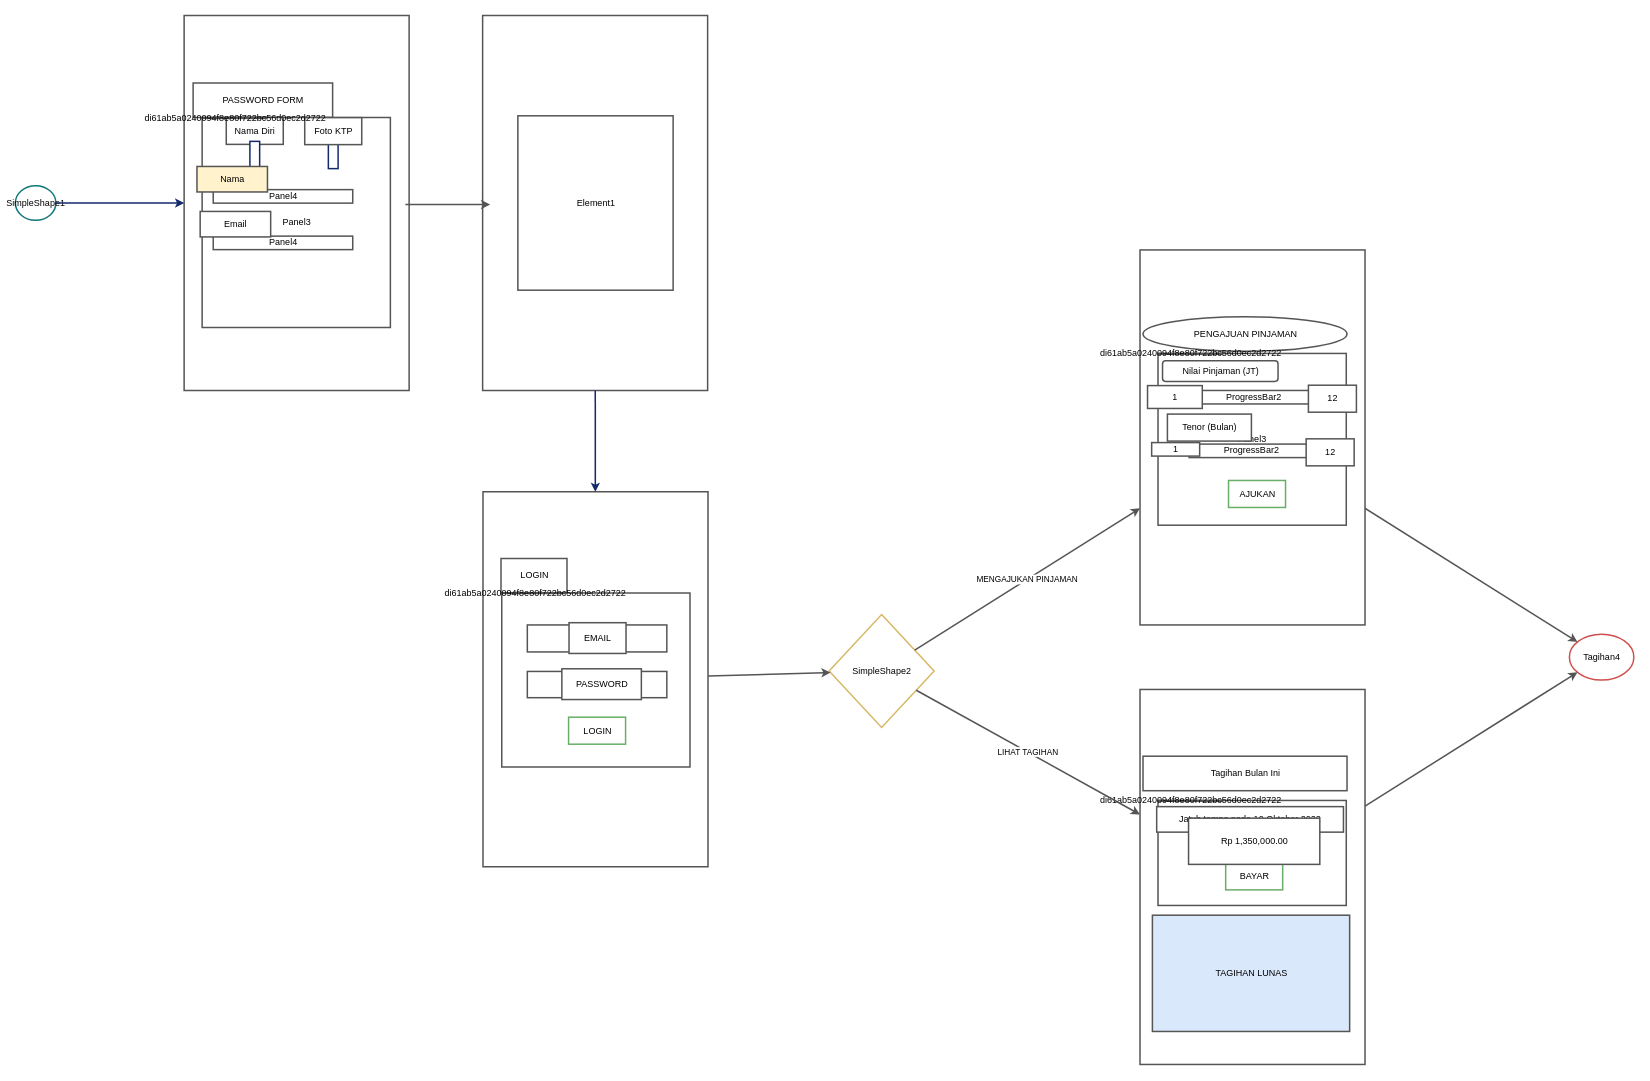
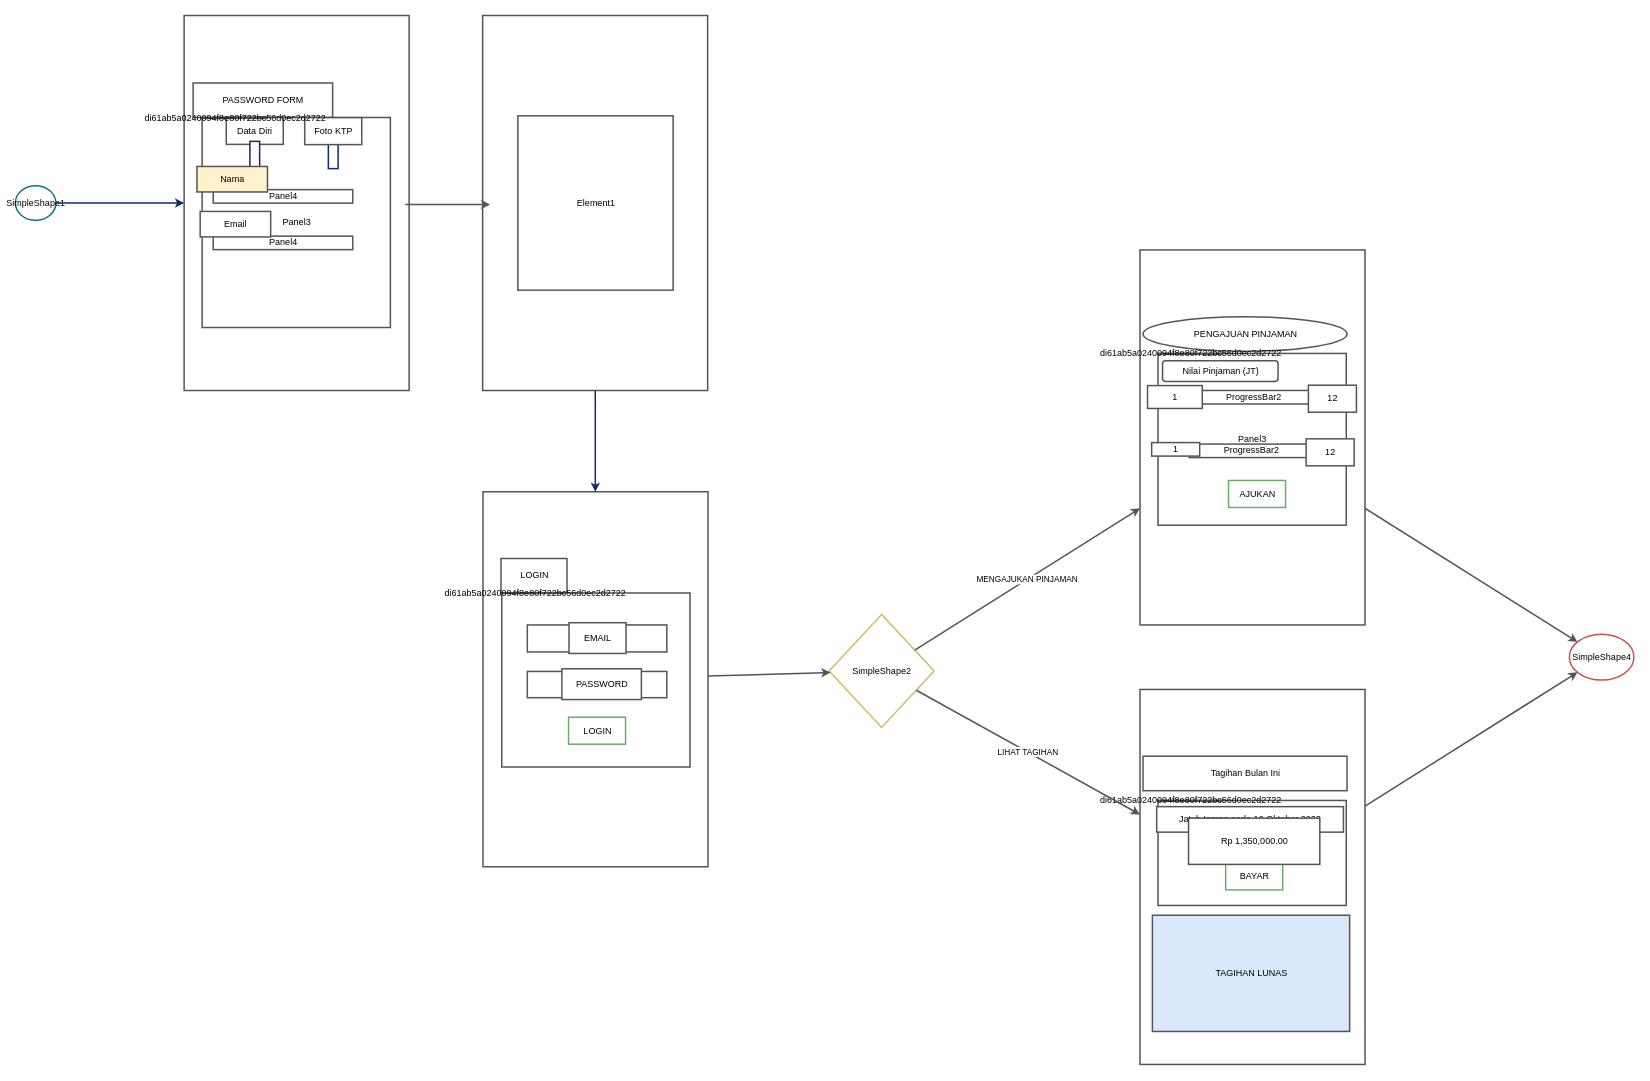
  <mxCell id="0" />
  <mxCell id="1" parent="0" />
  <mxCell id="2" parent="1" value="Smartphone1" style="html=1;strokeColor=#555555;strokeWidth=2;shadow=1fillColor=#F2F2F2;" vertex="1"><mxGeometry x="245" y="20" width="300" height="500" as="geometry" /></mxCell>
  <mxCell id="3" parent="1" value="PASSWORD FORM" style="html=1;strokeColor=#555555;strokeWidth=2;shadow=1fillColor=#F2F2F2;" vertex="1"><mxGeometry x="257" y="110" width="186" height="46" as="geometry" /></mxCell>
- <mxCell id="4" parent="6" value="Nama Diri" style="html=1;strokeColor=#555555;strokeWidth=2;shadow=1fillColor=#F2F2F2;" vertex="1"><mxGeometry x="32.201" y="-0.173" width="76" height="36" as="geometry" /></mxCell>
+ <mxCell id="4" parent="6" value="Data Diri" style="html=1;strokeColor=#555555;strokeWidth=2;shadow=1fillColor=#F2F2F2;" vertex="1"><mxGeometry x="32.201" y="-0.173" width="76" height="36" as="geometry" /></mxCell>
  <mxCell id="5" parent="6" value="" style="html=1;strokeColor=#132B6D;strokeWidth=2;shadow=1fillColor=#203D85;" vertex="1"><mxGeometry x="63.701" y="31.827" width="13" height="36" as="geometry" /></mxCell>
  <mxCell id="6" parent="1" value="Panel3" style="html=1;strokeColor=#555555;strokeWidth=2;shadow=1fillColor=#F2F2F2;" vertex="1"><mxGeometry x="269" y="156" width="251" height="280" as="geometry" /></mxCell>
  <mxCell id="7" parent="6" value="" style="html=1;strokeColor=#132B6D;strokeWidth=2;shadow=1fillColor=#203D85;" vertex="1"><mxGeometry x="168.299" y="32.173" width="13" height="36" as="geometry" /></mxCell>
  <mxCell id="8" parent="6" value="Foto KTP" style="html=1;strokeColor=#555555;strokeWidth=2;shadow=1fillColor=#F2F2F2;" vertex="1"><mxGeometry x="136.799" y="0.173" width="76" height="36" as="geometry" /></mxCell>
  <mxCell id="9" parent="6" value="di61ab5a0240094f8e80f722bc56d0ec2d2722" style="html=1;strokeColor=#555555;strokeWidth=2;shadow=1fillColor=#F2F2F2;" vertex="1"><mxGeometry x="0.799" y="0.173" width="85.5" height="1" as="geometry" /></mxCell>
  <mxCell id="10" parent="6" value="Panel4" style="html=1;strokeColor=#555555;strokeWidth=2;shadow=1fillColor=#F2F2F2;" vertex="1"><mxGeometry x="14.799" y="96.173" width="186" height="18" as="geometry" /></mxCell>
  <mxCell id="11" parent="6" value="Panel4" style="html=1;strokeColor=#555555;strokeWidth=2;shadow=1fillColor=#F2F2F2;" vertex="1"><mxGeometry x="14.799" y="158.173" width="186" height="18" as="geometry" /></mxCell>
  <mxCell id="12" parent="10" value="Nama" style="html=1;strokeColor=#555555;strokeWidth=2;shadow=1fillColor=#F2F2F2;fillColor=#fff2cc;" vertex="1"><mxGeometry x="-21.668" y="-30.881" width="94" height="34" as="geometry" /></mxCell>
  <mxCell id="13" parent="11" value="Email" style="html=1;strokeColor=#555555;strokeWidth=2;shadow=1fillColor=#F2F2F2;" vertex="1"><mxGeometry x="-17.406" y="-32.92" width="94" height="34" as="geometry" /></mxCell>
  <mxCell id="14" parent="1" value="Smartphone1" style="html=1;strokeColor=#555555;strokeWidth=2;shadow=1fillColor=#F2F2F2;" vertex="1"><mxGeometry x="643" y="20" width="300" height="500" as="geometry" /></mxCell>
  <mxCell id="15" parent="1" value="Element1" style="html=1;strokeColor=#555555;strokeWidth=2;shadow=1fillColor=#F2F2F2;" vertex="1"><mxGeometry x="690" y="153.75" width="207" height="232.5" as="geometry" /></mxCell>
  <mxCell id="16" parent="1" value="Smartphone1" style="html=1;strokeColor=#555555;strokeWidth=2;shadow=1fillColor=#F2F2F2;" vertex="1"><mxGeometry x="643.5" y="655" width="300" height="500" as="geometry" /></mxCell>
  <mxCell id="17" parent="1" value="LOGIN" style="html=1;strokeColor=#555555;strokeWidth=2;shadow=1fillColor=#F2F2F2;" vertex="1"><mxGeometry x="667.5" y="744" width="88" height="46" as="geometry" /></mxCell>
  <mxCell id="18" parent="1" value="Panel3" style="html=1;strokeColor=#555555;strokeWidth=2;shadow=1fillColor=#F2F2F2;" vertex="1"><mxGeometry x="668.5" y="790" width="251" height="232" as="geometry" /></mxCell>
  <mxCell id="19" parent="18" value="di61ab5a0240094f8e80f722bc56d0ec2d2722" style="html=1;strokeColor=#555555;strokeWidth=2;shadow=1fillColor=#F2F2F2;" vertex="1"><mxGeometry x="1.101" y="-0.413" width="86" height="1" as="geometry" /></mxCell>
  <mxCell id="20" parent="18" value="EMAIL" style="html=1;strokeColor=#555555;strokeWidth=2;shadow=1fillColor=#F2F2F2;" vertex="1"><mxGeometry x="34.101" y="42.587" width="186" height="36" as="geometry" /></mxCell>
  <mxCell id="21" parent="18" value="Panel4" style="html=1;strokeColor=#555555;strokeWidth=2;shadow=1fillColor=#F2F2F2;" vertex="1"><mxGeometry x="34.101" y="104.587" width="186" height="35" as="geometry" /></mxCell>
  <mxCell id="22" parent="18" value="LOGIN" style="html=1;strokeColor=#69AE68;strokeWidth=2;shadow=1fillColor=#82C881;" vertex="1"><mxGeometry x="89.101" y="165.587" width="76" height="36" as="geometry" /></mxCell>
  <mxCell id="23" parent="20" value="EMAIL" style="html=1;strokeColor=#555555;strokeWidth=2;shadow=1fillColor=#F2F2F2;" vertex="1"><mxGeometry x="55.6" y="-2.979" width="76" height="41" as="geometry" /></mxCell>
  <mxCell id="24" parent="21" value="PASSWORD" style="html=1;strokeColor=#555555;strokeWidth=2;shadow=1fillColor=#F2F2F2;" vertex="1"><mxGeometry x="46.046" y="-3.531" width="106" height="41" as="geometry" /></mxCell>
  <mxCell id="25" parent="1" value="SimpleShape1" style="ellipse;html=1;strokeColor=#11767B;strokeWidth=2;shadow=1fillColor=#1D8F94;" vertex="1"><mxGeometry x="20" y="247" width="54" height="46" as="geometry" /></mxCell>
  <mxCell id="26" parent="1" value="" style="html=1;strokeColor=#132B6D;strokeWidth=2;shadow=1fillColor=#203D85;" edge="1" source="25" target="2"><mxGeometry x="373" y="144" width="191" height="53" as="geometry"><mxPoint x="74" y="270" as="sourcePoint" /><mxPoint x="245" y="270" as="targetPoint" /></mxGeometry></mxCell>
  <mxCell id="27" parent="1" value="" style="html=1;strokeColor=#555555;strokeWidth=2;shadow=1fillColor=#F2F2F2;" edge="1"><mxGeometry x="838" y="146" width="133" height="53" as="geometry"><mxPoint x="540" y="272" as="sourcePoint" /><mxPoint x="653" y="272" as="targetPoint" /></mxGeometry></mxCell>
  <mxCell id="28" parent="1" value="" style="html=1;strokeColor=#132B6D;strokeWidth=2;shadow=1fillColor=#203D85;" edge="1" source="14" target="16"><mxGeometry x="1065" y="394" width="74" height="155" as="geometry"><mxPoint x="793" y="520" as="sourcePoint" /><mxPoint x="794" y="655" as="targetPoint" /></mxGeometry></mxCell>
  <mxCell id="29" parent="1" value="Smartphone1" style="html=1;strokeColor=#555555;strokeWidth=2;shadow=1fillColor=#F2F2F2;" vertex="1"><mxGeometry x="1519.525" y="332.587" width="300" height="500" as="geometry" /></mxCell>
  <mxCell id="30" parent="1" value="PENGAJUAN PINJAMAN" style="ellipse;html=1;strokeColor=#555555;strokeWidth=2;shadow=1fillColor=#F2F2F2;" vertex="1"><mxGeometry x="1523.525" y="421.587" width="272" height="46" as="geometry" /></mxCell>
  <mxCell id="31" parent="1" value="Panel3" style="html=1;strokeColor=#555555;strokeWidth=2;shadow=1fillColor=#F2F2F2;" vertex="1"><mxGeometry x="1543.525" y="470.587" width="251" height="229" as="geometry" /></mxCell>
  <mxCell id="32" parent="31" value="di61ab5a0240094f8e80f722bc56d0ec2d2722" style="html=1;strokeColor=#555555;strokeWidth=2;shadow=1fillColor=#F2F2F2;" vertex="1"><mxGeometry x="0" y="0" width="86" height="1" as="geometry" /></mxCell>
  <mxCell id="33" parent="31" value="AJUKAN" style="html=1;strokeColor=#69AE68;strokeWidth=2;shadow=1fillColor=#82C881;" vertex="1"><mxGeometry x="94.025" y="169.362" width="76" height="36" as="geometry" /></mxCell>
  <mxCell id="34" parent="31" value="ProgressBar2" style="html=1;strokeColor=#555555;strokeWidth=2;shadow=1fillColor=#F2F2F2;" vertex="1"><mxGeometry x="45.025" y="49.362" width="165" height="18" as="geometry" /></mxCell>
  <mxCell id="35" parent="31" value="Nilai Pinjaman (JT)" style="html=1;strokeColor=#555555;strokeWidth=2;shadow=1fillColor=#F2F2F2;rounded=1;" vertex="1"><mxGeometry x="6.025" y="9.862" width="154" height="27.5" as="geometry" /></mxCell>
  <mxCell id="36" parent="31" value="1" style="html=1;strokeColor=#555555;strokeWidth=2;shadow=1fillColor=#F2F2F2;" vertex="1"><mxGeometry x="-13.975" y="42.862" width="73" height="30.5" as="geometry" /></mxCell>
  <mxCell id="37" parent="31" value="12" style="html=1;strokeColor=#555555;strokeWidth=2;shadow=1fillColor=#F2F2F2;" vertex="1"><mxGeometry x="200.525" y="42.362" width="64" height="36" as="geometry" /></mxCell>
  <mxCell id="38" parent="31" value="ProgressBar2" style="html=1;strokeColor=#555555;strokeWidth=2;shadow=1fillColor=#F2F2F2;" vertex="1"><mxGeometry x="41.525" y="120.862" width="165" height="18" as="geometry" /></mxCell>
- <mxCell id="39" parent="31" value="Tenor (Bulan)" style="html=1;strokeColor=#555555;strokeWidth=2;shadow=1fillColor=#F2F2F2;" vertex="1"><mxGeometry x="12.525" y="80.862" width="112" height="36" as="geometry" /></mxCell>
  <mxCell id="40" parent="31" value="1" style="html=1;strokeColor=#555555;strokeWidth=2;shadow=1fillColor=#F2F2F2;" vertex="1"><mxGeometry x="-8.475" y="118.862" width="64" height="18" as="geometry" /></mxCell>
  <mxCell id="41" parent="31" value="12" style="html=1;strokeColor=#555555;strokeWidth=2;shadow=1fillColor=#F2F2F2;" vertex="1"><mxGeometry x="197.525" y="113.862" width="64" height="36" as="geometry" /></mxCell>
  <mxCell id="42" parent="1" value="Smartphone1" style="html=1;strokeColor=#555555;strokeWidth=2;shadow=1fillColor=#F2F2F2;" vertex="1"><mxGeometry x="1519.525" y="918.612" width="300" height="500" as="geometry" /></mxCell>
  <mxCell id="43" parent="1" value="Tagihan Bulan Ini" style="html=1;strokeColor=#555555;strokeWidth=2;shadow=1fillColor=#F2F2F2;" vertex="1"><mxGeometry x="1523.525" y="1007.612" width="272" height="46" as="geometry" /></mxCell>
  <mxCell id="44" parent="1" value="" style="html=1;strokeColor=#555555;strokeWidth=2;shadow=1fillColor=#F2F2F2;" vertex="1"><mxGeometry x="1543.525" y="1066.612" width="251" height="140" as="geometry" /></mxCell>
  <mxCell id="45" parent="44" value="di61ab5a0240094f8e80f722bc56d0ec2d2722" style="html=1;strokeColor=#555555;strokeWidth=2;shadow=1fillColor=#F2F2F2;" vertex="1"><mxGeometry x="0" y="0" width="86" height="1" as="geometry" /></mxCell>
  <mxCell id="46" parent="44" value="Jatuh tempo pada 10 Oktober 2022" style="html=1;strokeColor=#555555;strokeWidth=2;shadow=1fillColor=#F2F2F2;" vertex="1"><mxGeometry x="-1.787" y="8.241" width="249.037" height="34" as="geometry" /></mxCell>
  <mxCell id="47" parent="44" value="BAYAR" style="html=1;strokeColor=#69AE68;strokeWidth=2;shadow=1fillColor=#82C881;" vertex="1"><mxGeometry x="90.213" y="83.241" width="76" height="36" as="geometry" /></mxCell>
  <mxCell id="48" parent="44" value="Rp 1,350,000.00" style="html=1;strokeColor=#555555;strokeWidth=2;shadow=1fillColor=#F2F2F2;" vertex="1"><mxGeometry x="40.713" y="23.629" width="175" height="61.612" as="geometry" /></mxCell>
  <mxCell id="49" parent="1" value="TAGIHAN LUNAS" style="html=1;strokeColor=#555555;strokeWidth=2;shadow=1fillColor=#F2F2F2;fillColor=#dae8fc;" vertex="1"><mxGeometry x="1536.025" y="1219.612" width="263" height="155" as="geometry" /></mxCell>
  <mxCell id="50" parent="1" value="SimpleShape2" style="rhombus;html=1;strokeColor=#D8B866;strokeWidth=2;shadow=1fillColor=#F7D37E;" vertex="1"><mxGeometry x="1105" y="818.694" width="140" height="150.612" as="geometry" /></mxCell>
  <mxCell id="51" parent="1" value="" style="html=1;strokeColor=#555555;strokeWidth=2;shadow=1fillColor=#F2F2F2;" edge="1" source="16" target="50"><mxGeometry x="1242" y="774" width="181" height="54" as="geometry"><mxPoint x="944" y="902" as="sourcePoint" /><mxPoint x="1105" y="900" as="targetPoint" /></mxGeometry></mxCell>
  <mxCell id="52" parent="1" value="LIHAT TAGIHAN" style="html=1;strokeColor=#555555;strokeWidth=2;shadow=1fillColor=#F2F2F2;" edge="1" source="50" target="42"><mxGeometry x="1473" y="843" width="365" height="237" as="geometry"><mxPoint x="1175" y="969" as="sourcePoint" /><mxPoint x="1520" y="1186" as="targetPoint" /></mxGeometry></mxCell>
  <mxCell id="53" parent="1" value="MENGAJUKAN PINJAMAN" style="html=1;strokeColor=#555555;strokeWidth=2;shadow=1fillColor=#F2F2F2;" edge="1" source="50" target="29"><mxGeometry x="1473" y="458" width="365" height="255" as="geometry"><mxPoint x="1175" y="819" as="sourcePoint" /><mxPoint x="1520" y="584" as="targetPoint" /></mxGeometry></mxCell>
- <mxCell id="54" parent="1" value="Tagihan4" style="ellipse;html=1;strokeColor=#CE4F4B;strokeWidth=2;shadow=1fillColor=#EB6662;" vertex="1"><mxGeometry x="2092" y="845" width="86" height="61" as="geometry" /></mxCell>
+ <mxCell id="54" parent="1" value="SimpleShape4" style="ellipse;html=1;strokeColor=#CE4F4B;strokeWidth=2;shadow=1fillColor=#EB6662;" vertex="1"><mxGeometry x="2092" y="845" width="86" height="61" as="geometry" /></mxCell>
  <mxCell id="55" parent="1" value="" style="html=1;strokeColor=#555555;strokeWidth=2;shadow=1fillColor=#F2F2F2;" edge="1" source="29" target="54"><mxGeometry x="2118" y="458" width="292" height="312" as="geometry"><mxPoint x="1820" y="584" as="sourcePoint" /><mxPoint x="2092" y="876" as="targetPoint" /></mxGeometry></mxCell>
  <mxCell id="56" parent="1" value="" style="html=1;strokeColor=#555555;strokeWidth=2;shadow=1fillColor=#F2F2F2;" edge="1" source="42" target="54"><mxGeometry x="2118" y="750" width="292" height="291" as="geometry"><mxPoint x="1820" y="1147" as="sourcePoint" /><mxPoint x="2092" y="876" as="targetPoint" /></mxGeometry></mxCell>
